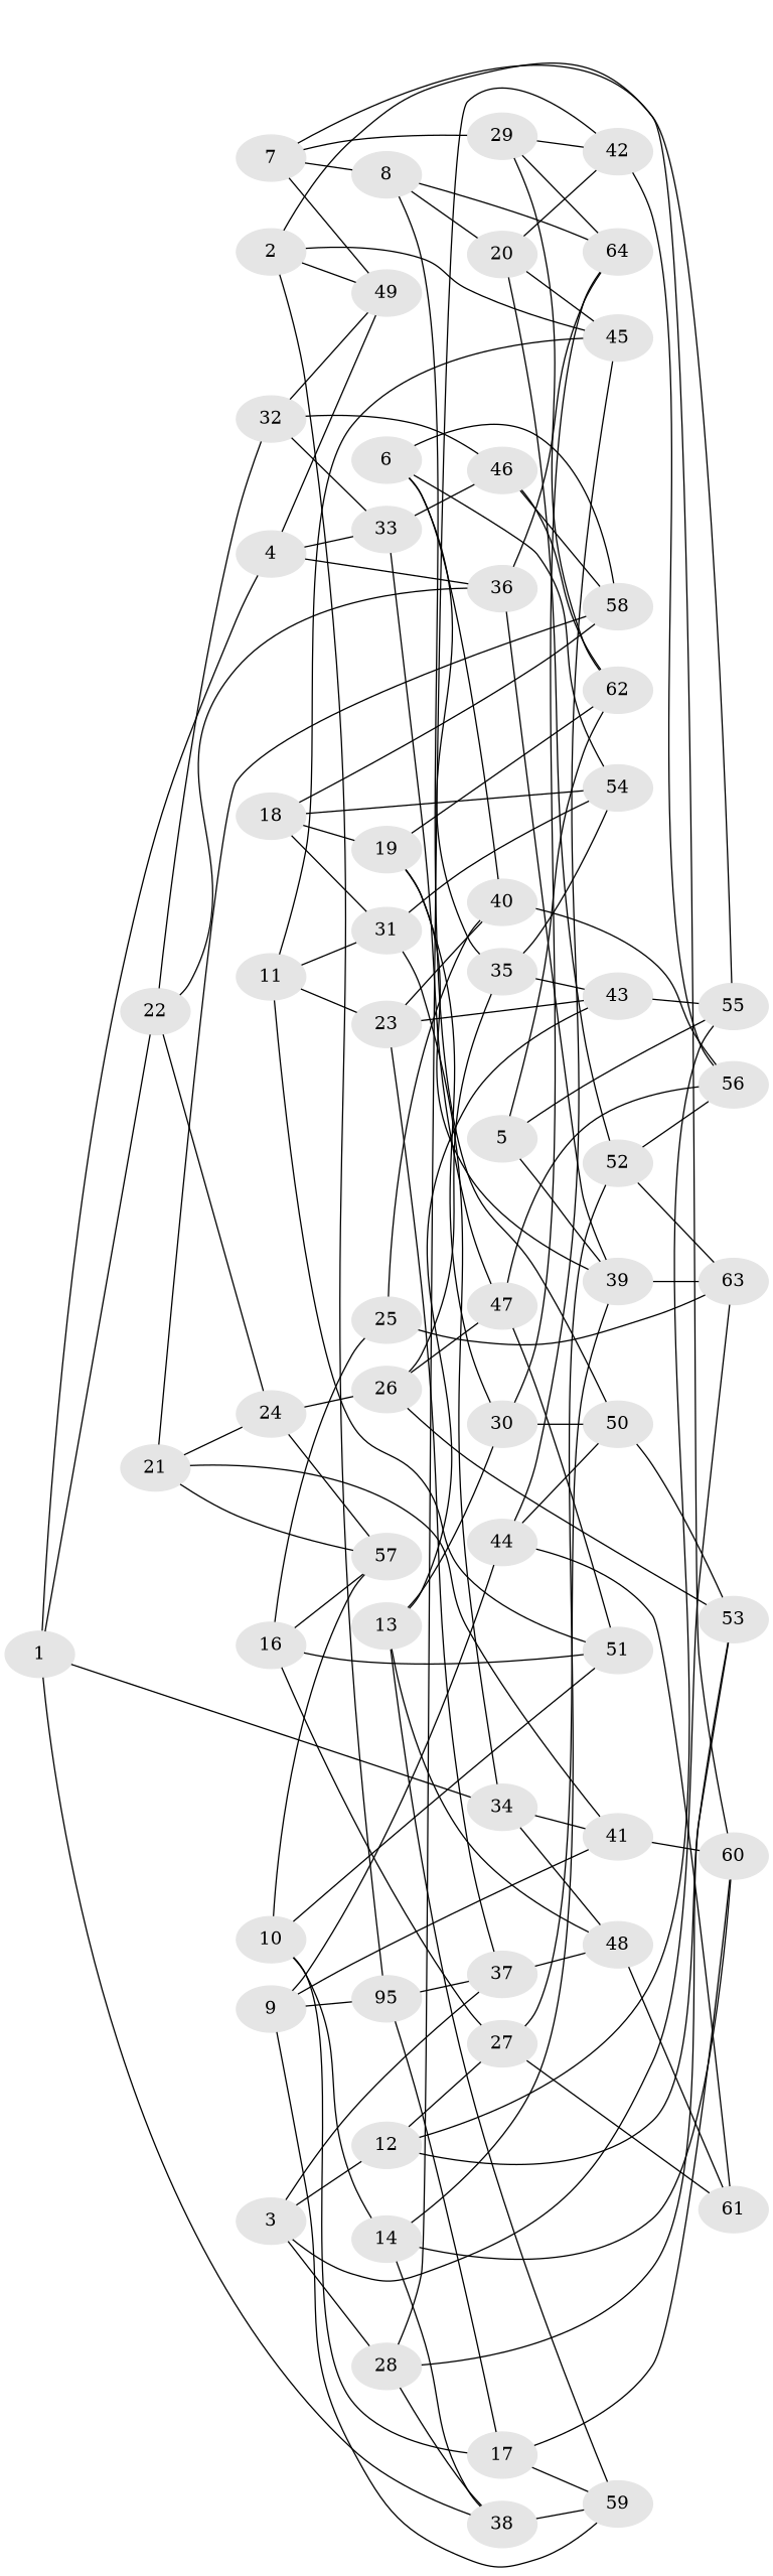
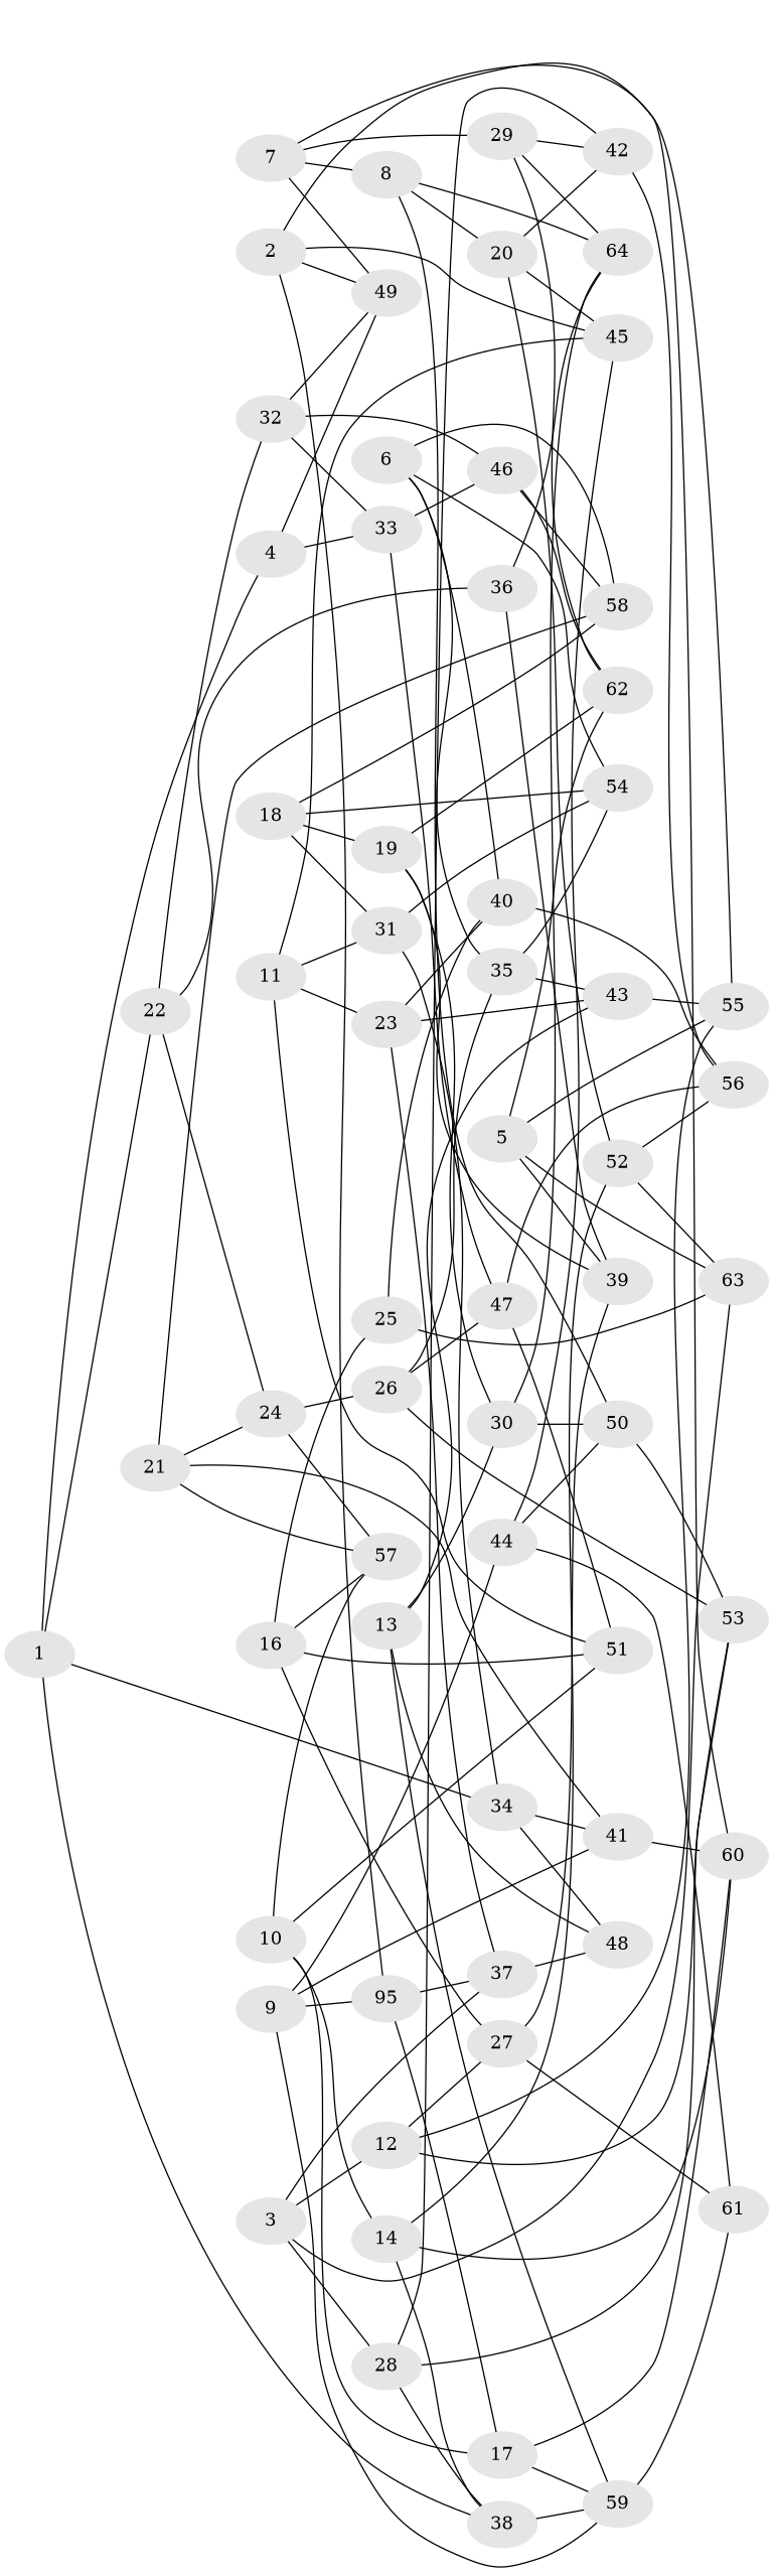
  graph {
    rankdir=LR
    node [color=gray90 style=filled]
    1
    4
    22
    34
    38
    49
    33
    36
    24
    32
    41
    48
    59
    n14 [label=95]
    2
    45
    55
    37
    17
    3
    12
    28
    63
    27
    53
    42
    47
    46
    39
    64
    5
    62
    6
    35
    40
    54
    58
    43
    56
    7
    8
    29
    60
    20
    50
    52
    9
    44
    61
    10
    14
    51
    57
    11
    23
    31
    13
    30
    16
    25
    18
    19
    21
    26
    1 -- 4
    1 -- 22
    1 -- 34
    1 -- 38
    4 -- 49
    4 -- 33
-   4 -- 36
    22 -- 36
    22 -- 24
    22 -- 32
    34 -- 41
    34 -- 48
    38 -- 59
    33 -- 47
    33 -- 46
    36 -- 39
    36 -- 64
    24 -- 57
    24 -- 26
    32 -- 49
    32 -- 33
    32 -- 46
    41 -- 60
-   48 -- 61
+   59 -- 61
    n14 -- 37
    n14 -- 17
    2 -- 49
    2 -- n14
    2 -- 45
    2 -- 55
    37 -- 48
    17 -- 59
    17 -- 60
    3 -- 37
    3 -- 12
    3 -- 28
    3 -- 63
    12 -- 55
    12 -- 27
    12 -- 53
    28 -- 38
    28 -- 53
    28 -- 42
    27 -- 39
    27 -- 61
    42 -- 56
    47 -- 56
    47 -- 51
    46 -- 62
    46 -- 58
    5 -- 55
-   39 -- 63
+   5 -- 63
    5 -- 39
    5 -- 62
    6 -- 35
    6 -- 40
    6 -- 54
    6 -- 58
    35 -- 54
    35 -- 43
    40 -- 56
    43 -- 55
    7 -- 49
    7 -- 8
    7 -- 29
    7 -- 60
    8 -- 64
    8 -- 20
    8 -- 50
    29 -- 42
    29 -- 64
    29 -- 62
    20 -- 45
    20 -- 42
    20 -- 52
    50 -- 53
    52 -- 63
    52 -- 56
    9 -- 41
    9 -- 59
    9 -- n14
    9 -- 44
    44 -- 45
    44 -- 50
    44 -- 61
    10 -- 17
    10 -- 14
    10 -- 51
    10 -- 57
    14 -- 38
    14 -- 60
    14 -- 52
    11 -- 45
    11 -- 51
    11 -- 23
    11 -- 31
    23 -- 37
    23 -- 40
    23 -- 43
    31 -- 34
    31 -- 54
    13 -- 48
    13 -- 59
    13 -- 43
    13 -- 30
    30 -- 64
    30 -- 50
    16 -- 27
    16 -- 51
    16 -- 57
    16 -- 25
    25 -- 63
    25 -- 40
    18 -- 54
    18 -- 58
    18 -- 31
    18 -- 19
    19 -- 39
    19 -- 62
    19 -- 30
    21 -- 24
    21 -- 41
    21 -- 58
    21 -- 57
    26 -- 53
    26 -- 47
    26 -- 35
  }
